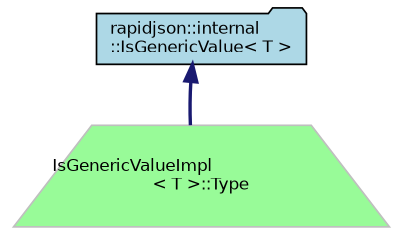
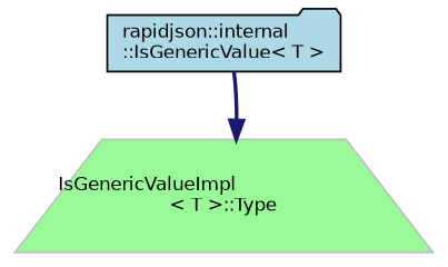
  digraph {
    node [fontname=Helvetica fontsize=10 style=filled]
    n1 [color=black fillcolor=lightblue fontcolor=black height=0.2 label="rapidjson::internal\l::IsGenericValue\< T \>" shape=folder width=0.4]
    n2 [color=grey75 fillcolor=palegreen height=0.2 label="IsGenericValueImpl\l\< T \>::Type" shape=trapezium width=0.4]
-   n1 -> n2 [color=midnightblue dir=back fontname=Helvetica fontsize=10 labelfontname=Helvetica labelfontsize=10 style=bold]
+   n2 -> n1 [color=midnightblue dir=back fontname=Helvetica fontsize=10 labelfontname=Helvetica labelfontsize=10 style=bold]
  }
